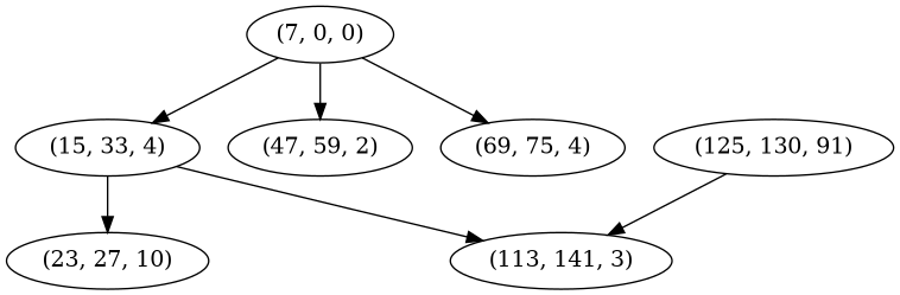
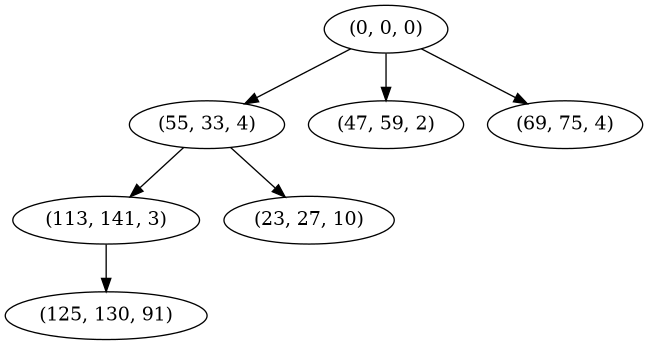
  digraph {
-   "(0, 0, 0)" [label="(7, 0, 0)"]
-   "(15, 33, 4)"
+   "(0, 0, 0)"
+   "(15, 33, 4)" [label="(55, 33, 4)"]
    n3 [label="(47, 59, 2)"]
    "(69, 75, 4)"
    "(113, 141, 3)"
    "(23, 27, 10)"
    n7 [label="(125, 130, 91)"]
    "(0, 0, 0)" -> "(15, 33, 4)"
    "(0, 0, 0)" -> n3
    "(0, 0, 0)" -> "(69, 75, 4)"
    "(15, 33, 4)" -> "(113, 141, 3)"
    "(15, 33, 4)" -> "(23, 27, 10)"
-   n7 -> "(113, 141, 3)"
+   "(113, 141, 3)" -> n7
  }
